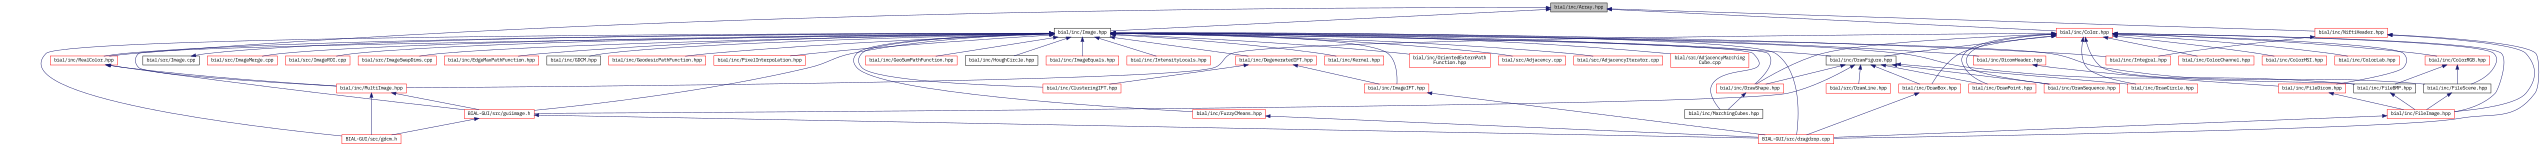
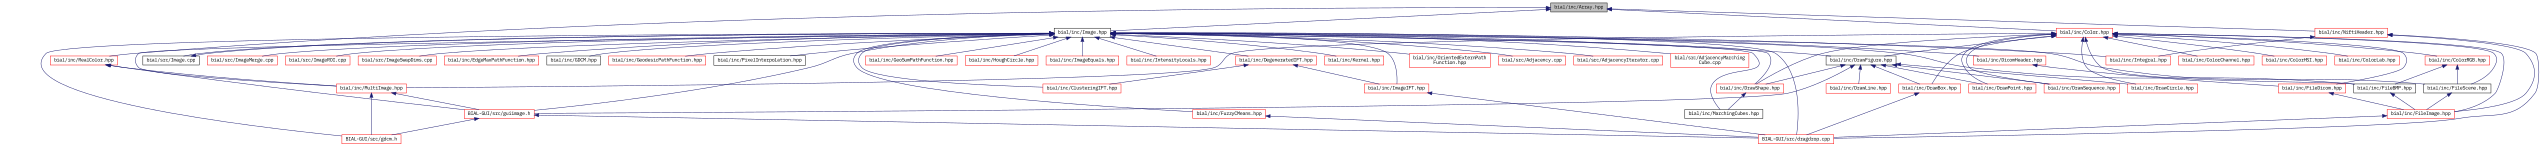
  digraph {
    fontname="IBM Plex Mono"
    node [color=red fillcolor=white fontname="IBM Plex Mono" fontsize=10 shape=record style=filled]
    edge [color=midnightblue dir=back fontname="IBM Plex Mono" fontsize=10 labelfontname=Helvetica labelfontsize=10 style=solid]
    n1 [color=black fillcolor=grey75 fontcolor=black height=0.2 label="bial/inc/Array.hpp" width=0.4]
    n2 [color=black height=0.2 label="bial/inc/Image.hpp" width=0.4]
    n3 [height=0.2 label="bial/inc/Color.hpp" width=0.4]
    n4 [height=0.2 label="bial/inc/NiftiHeader.hpp" width=0.4]
    n5 [height=0.2 label="bial/inc/RealColor.hpp" width=0.4]
    n6 [height=0.2 label="bial/inc/DegeneratedIFT.hpp" width=0.4]
    n7 [height=0.2 label="bial/inc/ClusteringIFT.hpp" width=0.4]
    n8 [height=0.2 label="bial/inc/ImageIFT.hpp" width=0.4]
    n9 [height=0.2 label="BIAL-GUI/src/dragdrop.cpp" width=0.4]
    n10 [height=0.2 label="bial/inc/DicomHeader.hpp" width=0.4]
    n11 [color=black height=0.2 label="bial/inc/DrawFigure.hpp" width=0.4]
    n12 [height=0.2 label="bial/inc/DrawShape.hpp" width=0.4]
    n13 [color=black height=0.2 label="bial/inc/MarchingCubes.hpp" width=0.4]
    n14 [height=0.2 label="bial/inc/EdgeMaxPathFunction.hpp" width=0.4]
    n15 [color=black height=0.2 label="bial/inc/FileBMP.hpp" width=0.4]
    n16 [color=black height=0.2 label="bial/inc/FileScene.hpp" width=0.4]
    n17 [height=0.2 label="bial/inc/FuzzyCMeans.hpp" width=0.4]
    n18 [color=black height=0.2 label="bial/inc/GDCM.hpp" width=0.4]
    n19 [height=0.2 label="bial/inc/GeodesicPathFunction.hpp" width=0.4]
-   n20 [height=0.2 label="bial/inc/PixelInterpolation.hpp" width=0.4]
+   n20 [color=black height=0.2 label="bial/inc/PixelInterpolation.hpp" width=0.4]
    n21 [height=0.2 label="bial/inc/GeoSumPathFunction.hpp" width=0.4]
-   n22 [color=black height=0.2 label="bial/inc/HoughCircle.hpp" width=0.4]
+   n22 [height=0.2 label="bial/inc/HoughCircle.hpp" width=0.4]
    n23 [height=0.2 label="bial/inc/ImageEquals.hpp" width=0.4]
    n24 [height=0.2 label="bial/inc/Integral.hpp" width=0.4]
    n25 [height=0.2 label="bial/inc/IntensityLocals.hpp" width=0.4]
    n26 [height=0.2 label="bial/inc/Kernel.hpp" width=0.4]
    n27 [height=0.2 label="bial/inc/MultiImage.hpp" width=0.4]
    n28 [height=0.2 label="BIAL-GUI/src/guiimage.h" width=0.4]
    n29 [height=0.2 label="BIAL-GUI/src/gdcm.h" width=0.4]
    n30 [height=0.2 label="bial/inc/OrientedExternPath\lFunction.hpp" width=0.4]
    n31 [height=0.2 label="bial/src/Adjacency.cpp" width=0.4]
    n32 [height=0.2 label="bial/src/AdjacencyIterator.cpp" width=0.4]
    n33 [height=0.2 label="bial/src/AdjacencyMarching\lCube.cpp" width=0.4]
    n34 [color=black height=0.2 label="bial/src/Image.cpp" width=0.4]
    n35 [height=0.2 label="bial/src/ImageMerge.cpp" width=0.4]
    n36 [height=0.2 label="bial/src/ImageROI.cpp" width=0.4]
    n37 [height=0.2 label="bial/src/ImageSwapDims.cpp" width=0.4]
    n38 [height=0.2 label="bial/inc/FileDicom.hpp" width=0.4]
    n39 [height=0.2 label="bial/inc/FileImage.hpp" width=0.4]
    n40 [height=0.2 label="bial/inc/DrawBox.hpp" width=0.4]
    n41 [height=0.2 label="bial/inc/DrawCircle.hpp" width=0.4]
    n42 [height=0.2 label="bial/inc/DrawPoint.hpp" width=0.4]
    n43 [height=0.2 label="bial/inc/DrawSequence.hpp" width=0.4]
    n44 [height=0.2 label="bial/inc/ColorChannel.hpp" width=0.4]
    n45 [height=0.2 label="bial/inc/ColorHSI.hpp" width=0.4]
    n46 [height=0.2 label="bial/inc/ColorLab.hpp" width=0.4]
    n47 [height=0.2 label="bial/inc/ColorRGB.hpp" width=0.4]
-   n48 [height=0.2 label="bial/src/DrawLine.hpp" width=0.4]
+   n48 [height=0.2 label="bial/inc/DrawLine.hpp" width=0.4]
    n1 -> n2
    n1 -> n3
    n1 -> n4
    n1 -> n5
    n2 -> n6
    n2 -> n7
    n2 -> n8
    n2 -> n9
    n2 -> n10
    n2 -> n11
    n2 -> n12
    n2 -> n13
    n2 -> n14
    n2 -> n15
    n2 -> n16
    n2 -> n17
    n2 -> n18
    n2 -> n19
    n2 -> n20
    n2 -> n21
    n2 -> n22
    n2 -> n23
    n2 -> n24
    n2 -> n25
    n2 -> n26
    n2 -> n27
    n2 -> n28
    n2 -> n29
    n2 -> n30
    n2 -> n31
    n2 -> n32
    n2 -> n33
-   n2 -> n5
+   n2 -> n34
    n2 -> n35
    n2 -> n36
    n2 -> n37
    n3 -> n11
    n3 -> n12
    n3 -> n15
    n3 -> n16
    n3 -> n27
    n3 -> n38
    n3 -> n39
    n3 -> n40
    n3 -> n41
    n3 -> n42
    n3 -> n43
    n3 -> n44
    n3 -> n45
    n3 -> n46
    n3 -> n47
    n4 -> n9
    n4 -> n24
    n4 -> n39
    n5 -> n27
    n5 -> n28
    n6 -> n7
    n6 -> n8
    n8 -> n9
    n10 -> n38
    n11 -> n12
    n11 -> n28
    n11 -> n40
    n11 -> n41
    n11 -> n42
    n11 -> n43
    n11 -> n48
    n12 -> n13
    n15 -> n39
    n16 -> n39
    n17 -> n9
    n27 -> n28
    n27 -> n29
    n28 -> n9
    n28 -> n29
    n34 -> n2
    n38 -> n39
    n39 -> n9
    n40 -> n9
    n47 -> n15
    n47 -> n16
  }
